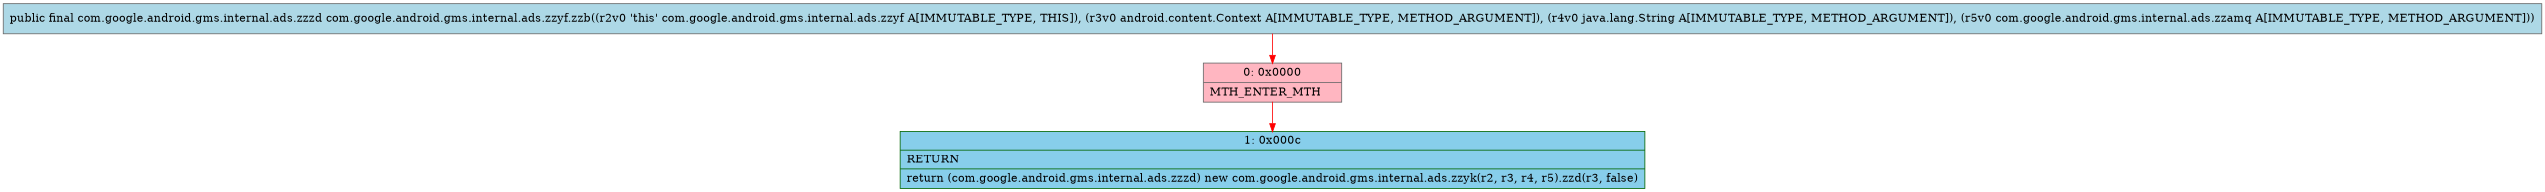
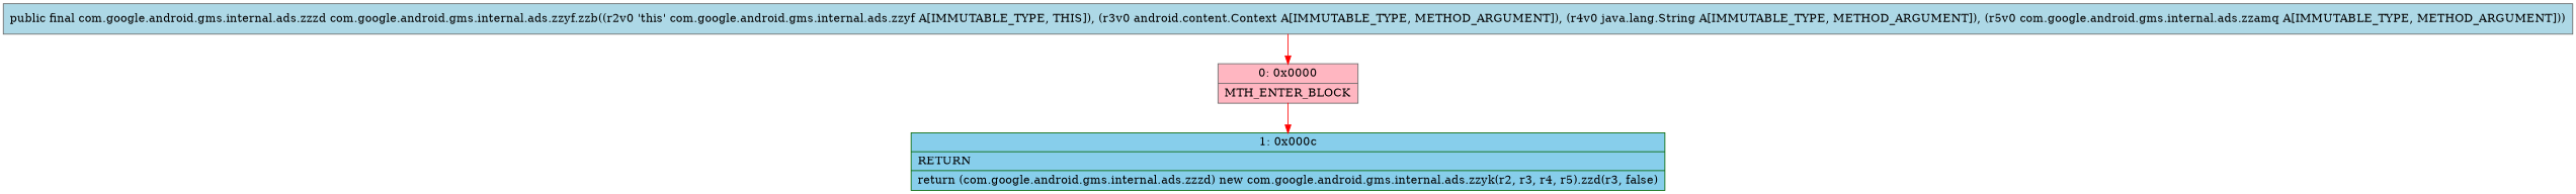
  digraph {
    node [shape=record style=filled color=gray40]
    edge [color=red]
-   n1 [label="{0\:\ 0x0000|MTH_ENTER_MTH\l}" fillcolor=lightpink]
+   n1 [label="{0\:\ 0x0000|MTH_ENTER_BLOCK\l}" fillcolor=lightpink]
    n2 [label="{1\:\ 0x000c|RETURN\l|return (com.google.android.gms.internal.ads.zzzd) new com.google.android.gms.internal.ads.zzyk(r2, r3, r4, r5).zzd(r3, false)\l}" fillcolor=skyblue color=darkgreen]
    n3 [label="{public final com.google.android.gms.internal.ads.zzzd com.google.android.gms.internal.ads.zzyf.zzb((r2v0 'this' com.google.android.gms.internal.ads.zzyf A[IMMUTABLE_TYPE, THIS]), (r3v0 android.content.Context A[IMMUTABLE_TYPE, METHOD_ARGUMENT]), (r4v0 java.lang.String A[IMMUTABLE_TYPE, METHOD_ARGUMENT]), (r5v0 com.google.android.gms.internal.ads.zzamq A[IMMUTABLE_TYPE, METHOD_ARGUMENT])) }" fillcolor=lightblue]
    n1 -> n2
    n3 -> n1
  }
